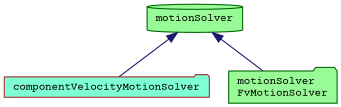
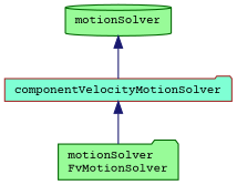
  digraph {
    fontname="Courier Prime"
    node [color=darkgreen fillcolor=palegreen fontname="Courier Prime" fontsize=10 shape=folder style=filled]
    edge [color=midnightblue dir=back fontname="Courier Prime" fontsize=10 labelfontname=Helvetica labelfontsize=10 style=solid]
    n1 [color=brown fillcolor=aquamarine fontcolor=black height=0.2 label=componentVelocityMotionSolver width=0.4]
    n2 [height=0.2 label="motionSolver\lFvMotionSolver" width=0.4]
    n3 [height=0.2 label=motionSolver shape=cylinder width=0.4]
-   n3 -> n2
+   n1 -> n2
    n3 -> n1
  }
